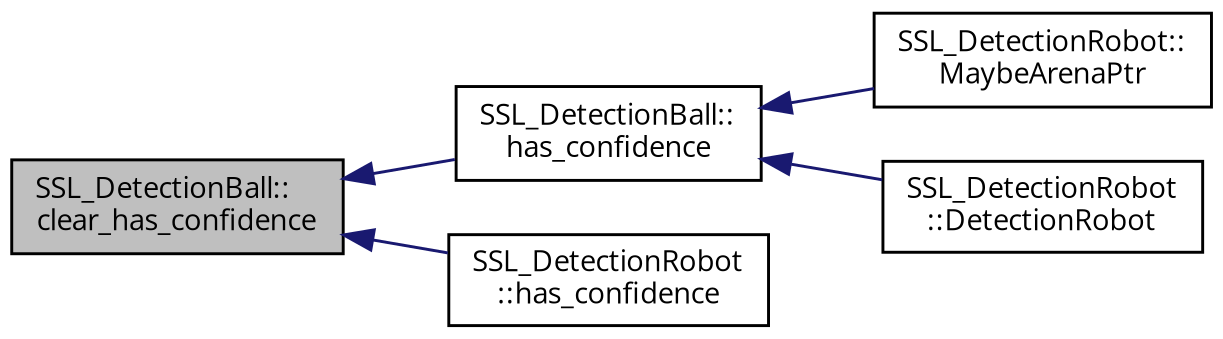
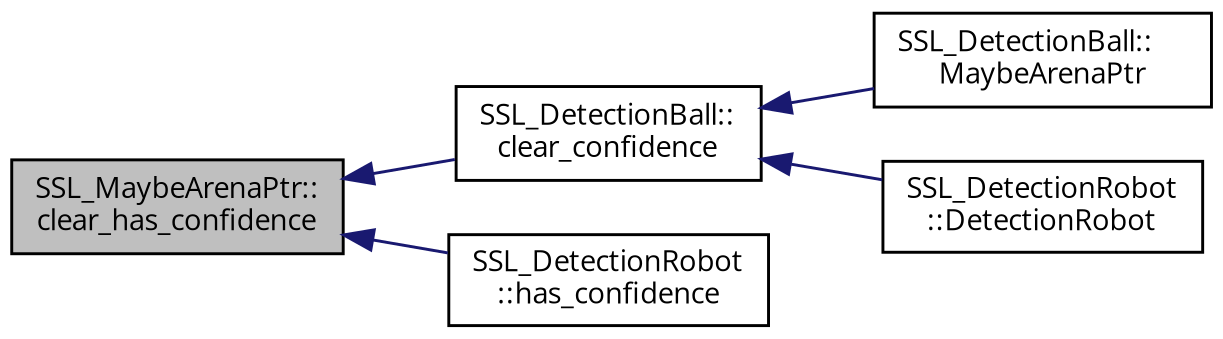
  digraph {
    fontname="Open Sans"
    rankdir=LR
    node [color=black fillcolor=white fontname="Open Sans" fontsize=10 shape=record style=filled]
    edge [color=midnightblue dir=back fontname="Open Sans" fontsize=10 labelfontname=Helvetica labelfontsize=10 style=solid]
-   n1 [fillcolor=grey75 fontcolor=black height=0.2 label="SSL_DetectionBall::\lclear_has_confidence" width=0.4]
-   n2 [height=0.2 label="SSL_DetectionBall::\lhas_confidence" width=0.4]
+   n1 [fillcolor=grey75 fontcolor=black height=0.2 label="SSL_MaybeArenaPtr::\lclear_has_confidence" width=0.4]
+   n2 [height=0.2 label="SSL_DetectionBall::\lclear_confidence" width=0.4]
    n3 [height=0.2 label="SSL_DetectionRobot\l::has_confidence" width=0.4]
-   n4 [height=0.2 label="SSL_DetectionRobot::\lMaybeArenaPtr" width=0.4]
+   n4 [height=0.2 label="SSL_DetectionBall::\lMaybeArenaPtr" width=0.4]
    n5 [height=0.2 label="SSL_DetectionRobot\l::DetectionRobot" width=0.4]
    n1 -> n2
    n1 -> n3
    n2 -> n4
    n2 -> n5
  }
